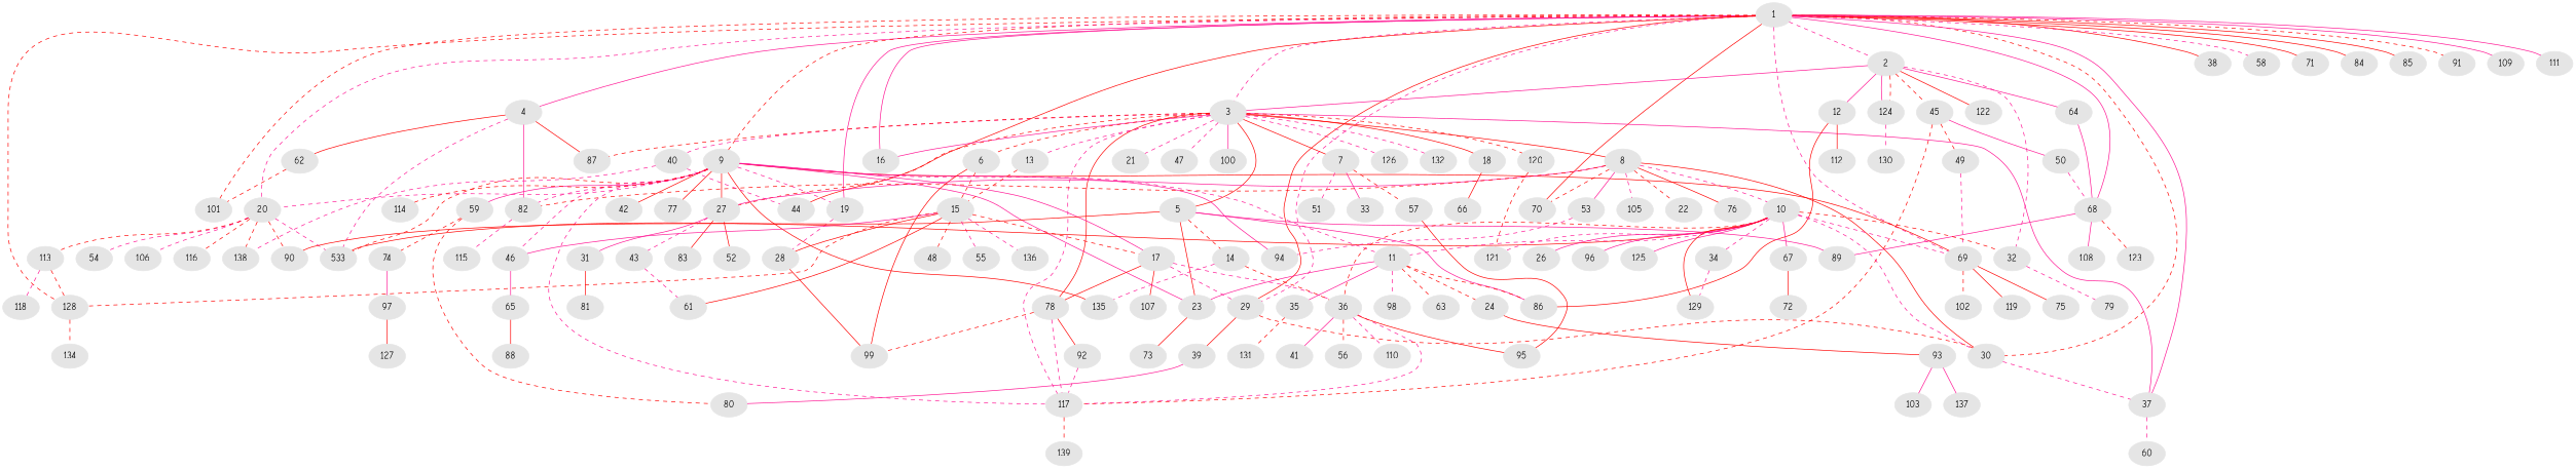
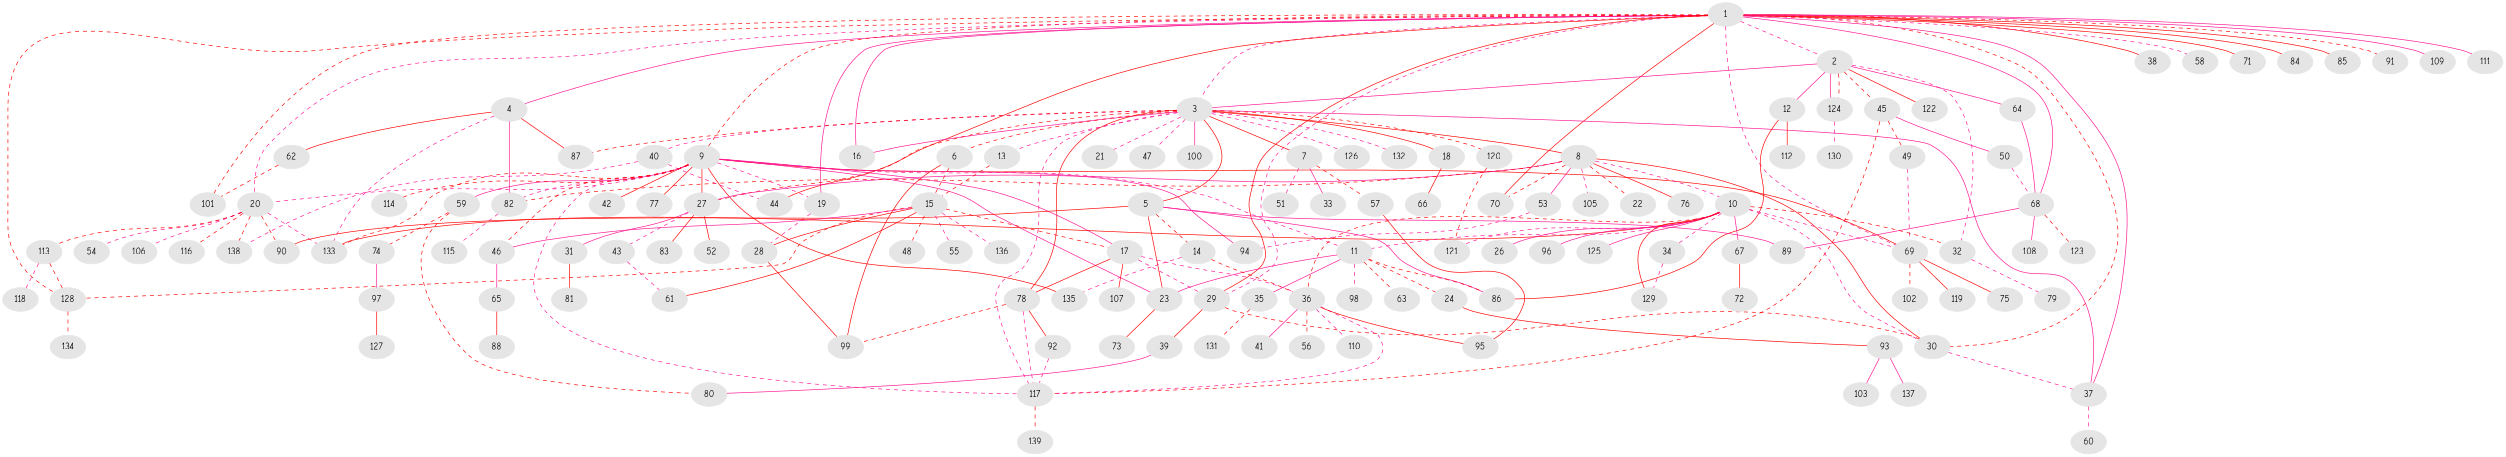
  graph {
    fontname="Comic Neue"
    node [color=gray90 fontname="Comic Neue" style=filled]
    edge [color=deeppink fontname="Comic Neue" style=dashed]
    1
    2
    3
    4
    9
    16
    19
    20
    29
    30
    37
    38
    44
    58
    68
    69
    70
    71
    84
    85
    91
    101
    109
    111
    128
    12
    32
    45
    64
    122
    124
    5
    6
    7
    8
    13
    18
    21
    27
    40
    47
    78
    87
    100
    117
    120
    126
    132
    62
    82
-   133 [label=533]
+   133
    23
    11
    17
    42
    46
    59
    77
    94
    114
    135
    28
    90
    54
    106
    113
    116
    138
    39
    60
    89
    108
    123
    75
    102
    119
    134
    86
    112
    79
    49
    50
    130
    14
    15
    99
    51
    57
    33
    10
    22
    53
    76
    105
    66
    31
    43
    52
    83
    92
    139
    121
    115
    36
    73
    48
    55
    61
    136
    95
    26
    34
    67
    96
    125
    129
    24
    35
    63
    98
    107
    65
    80
    74
    41
    56
    110
    72
    93
    131
    118
    103
    137
    81
    88
    97
    127
    1 -- 2
    1 -- 3
    1 -- 4 [style=solid]
    1 -- 9 [color=red]
    1 -- 16 [style=solid]
    1 -- 19 [style=solid]
    1 -- 20
    1 -- 29 [color=red style=solid]
    1 -- 29
    1 -- 30 [color=red]
    1 -- 37 [style=solid]
    1 -- 38 [color=red style=solid]
    1 -- 44 [color=red style=solid]
    1 -- 58
    1 -- 68 [style=solid]
    1 -- 69
    1 -- 70 [color=red style=solid]
    1 -- 71 [color=red style=solid]
    1 -- 84 [color=red style=solid]
    1 -- 85 [color=red style=solid]
    1 -- 91 [color=red]
    1 -- 101 [color=red]
    1 -- 109 [style=solid]
    1 -- 111 [style=solid]
    1 -- 128 [color=red]
    2 -- 3 [style=solid]
    2 -- 12 [style=solid]
    2 -- 32
    2 -- 45 [color=red]
    2 -- 64 [style=solid]
    2 -- 122 [color=red style=solid]
    2 -- 124 [style=solid]
    2 -- 124 [color=red]
    3 -- 16 [style=solid]
    3 -- 37 [style=solid]
    3 -- 5 [color=red style=solid]
    3 -- 6 [color=red]
    3 -- 7 [color=red style=solid]
    3 -- 8 [color=red style=solid]
    3 -- 13
    3 -- 18 [color=red style=solid]
    3 -- 21
    3 -- 27 [color=red]
    3 -- 40
    3 -- 47
    3 -- 78 [color=red style=solid]
    3 -- 87 [color=red]
    3 -- 100 [style=solid]
    3 -- 117
    3 -- 120 [color=red]
    3 -- 126
    3 -- 132
    4 -- 87 [color=red style=solid]
    4 -- 62 [color=red style=solid]
    4 -- 82 [style=solid]
    4 -- 133
    9 -- 19
    9 -- 20
    9 -- 69 [color=red style=solid]
    9 -- 27 [color=red style=solid]
    9 -- 117
    9 -- 82
    9 -- 133 [color=red]
    9 -- 23 [style=solid]
    9 -- 11
    9 -- 17 [style=solid]
    9 -- 42 [color=red style=solid]
-   9 -- 46
+   9 -- 46 [color=red]
    9 -- 59 [style=solid]
    9 -- 77 [color=red style=solid]
    9 -- 94 [style=solid]
    9 -- 114 [color=red]
    9 -- 135 [color=red style=solid]
    19 -- 28
    20 -- 133
    20 -- 90 [color=red]
    20 -- 54
    20 -- 106
    20 -- 113 [color=red]
    20 -- 116 [color=red]
    20 -- 138 [color=red]
    29 -- 30 [color=red]
    29 -- 39 [color=red style=solid]
    30 -- 37
    37 -- 60
    68 -- 89 [style=solid]
    68 -- 108 [style=solid]
    68 -- 123 [color=red]
    69 -- 75 [color=red style=solid]
    69 -- 102 [color=red]
    69 -- 119 [color=red style=solid]
    128 -- 134 [color=red]
    12 -- 86 [color=red style=solid]
    12 -- 112 [color=red style=solid]
    32 -- 79
    45 -- 117 [color=red]
    45 -- 49 [color=red]
    45 -- 50 [style=solid]
    64 -- 68 [style=solid]
    124 -- 130
    5 -- 23 [color=red style=solid]
    5 -- 90 [color=red style=solid]
    5 -- 89 [style=solid]
    5 -- 86 [style=solid]
    5 -- 14 [color=red]
    6 -- 15 [color=red]
    6 -- 99 [color=red style=solid]
    7 -- 51
    7 -- 57 [color=red]
    7 -- 33 [style=solid]
    8 -- 30 [color=red style=solid]
    8 -- 70 [color=red]
    8 -- 27 [style=solid]
    8 -- 82 [color=red]
    8 -- 10
    8 -- 22 [color=red]
    8 -- 53 [style=solid]
    8 -- 76 [color=red style=solid]
    8 -- 105
    13 -- 15 [color=red]
    18 -- 66 [color=red style=solid]
    27 -- 31 [style=solid]
    27 -- 43
    27 -- 52 [color=red style=solid]
    27 -- 83 [color=red style=solid]
    40 -- 44
    40 -- 138
    78 -- 117
    78 -- 99 [color=red]
    78 -- 92 [color=red style=solid]
    117 -- 139 [color=red]
    120 -- 121 [color=red]
    62 -- 101 [color=red]
    82 -- 115
    23 -- 73 [color=red style=solid]
    11 -- 23 [style=solid]
    11 -- 86 [color=red]
    11 -- 24 [color=red]
    11 -- 35 [style=solid]
    11 -- 63 [color=red]
    11 -- 98
    17 -- 29
    17 -- 78 [color=red style=solid]
    17 -- 36
    17 -- 107 [color=red style=solid]
    46 -- 65 [style=solid]
    59 -- 80 [color=red]
    59 -- 74 [color=red]
    28 -- 99 [color=red style=solid]
    113 -- 128 [color=red]
    113 -- 118
    39 -- 80 [style=solid]
    49 -- 69
    50 -- 68
    14 -- 135
    14 -- 36 [color=red]
    15 -- 128 [color=red]
    15 -- 17 [color=red]
    15 -- 46 [style=solid]
    15 -- 28 [color=red style=solid]
    15 -- 48 [color=red]
    15 -- 55
    15 -- 61 [color=red style=solid]
    15 -- 136
    57 -- 95 [color=red style=solid]
    10 -- 30
    10 -- 69
    10 -- 32 [color=red]
    10 -- 133 [color=red style=solid]
    10 -- 11
    10 -- 121
    10 -- 36 [color=red]
    10 -- 26 [style=solid]
    10 -- 34
    10 -- 67 [style=solid]
    10 -- 96 [style=solid]
    10 -- 125 [style=solid]
    10 -- 129 [color=red style=solid]
    53 -- 94
    31 -- 81 [color=red style=solid]
    43 -- 61
    92 -- 117
    36 -- 117
    36 -- 95 [color=red style=solid]
    36 -- 41 [style=solid]
    36 -- 56 [color=red]
    36 -- 110
    34 -- 129
    67 -- 72 [color=red style=solid]
    24 -- 93 [color=red style=solid]
    35 -- 131 [color=red]
    65 -- 88 [color=red style=solid]
    74 -- 97 [style=solid]
    93 -- 103 [style=solid]
    93 -- 137 [style=solid]
    97 -- 127 [color=red style=solid]
  }
